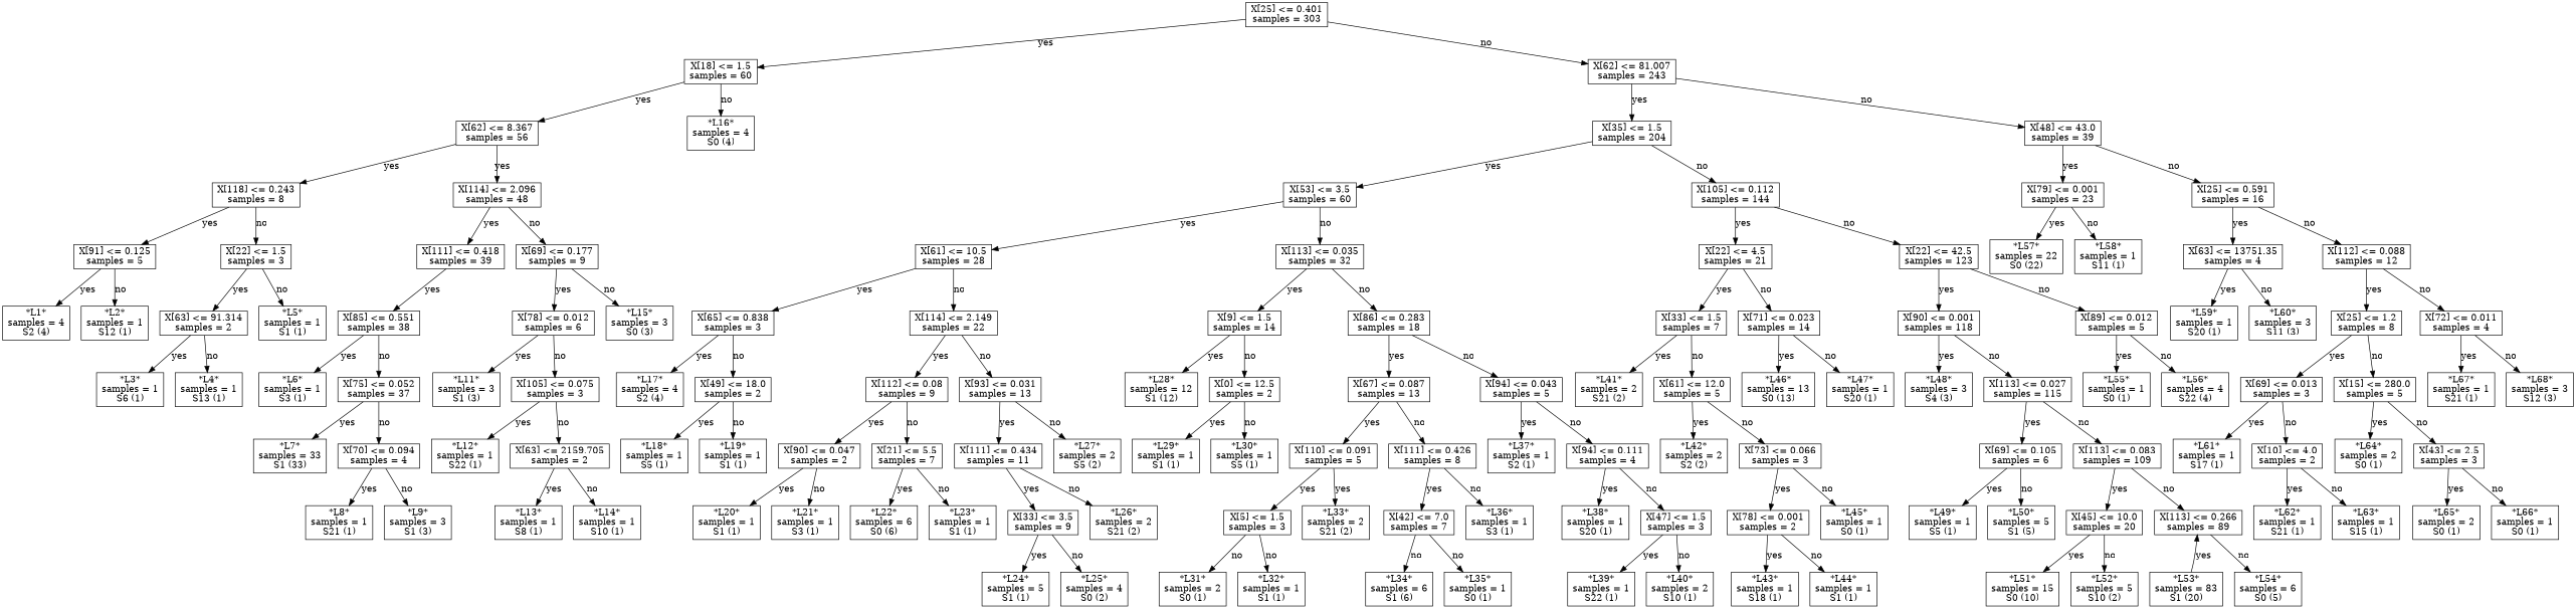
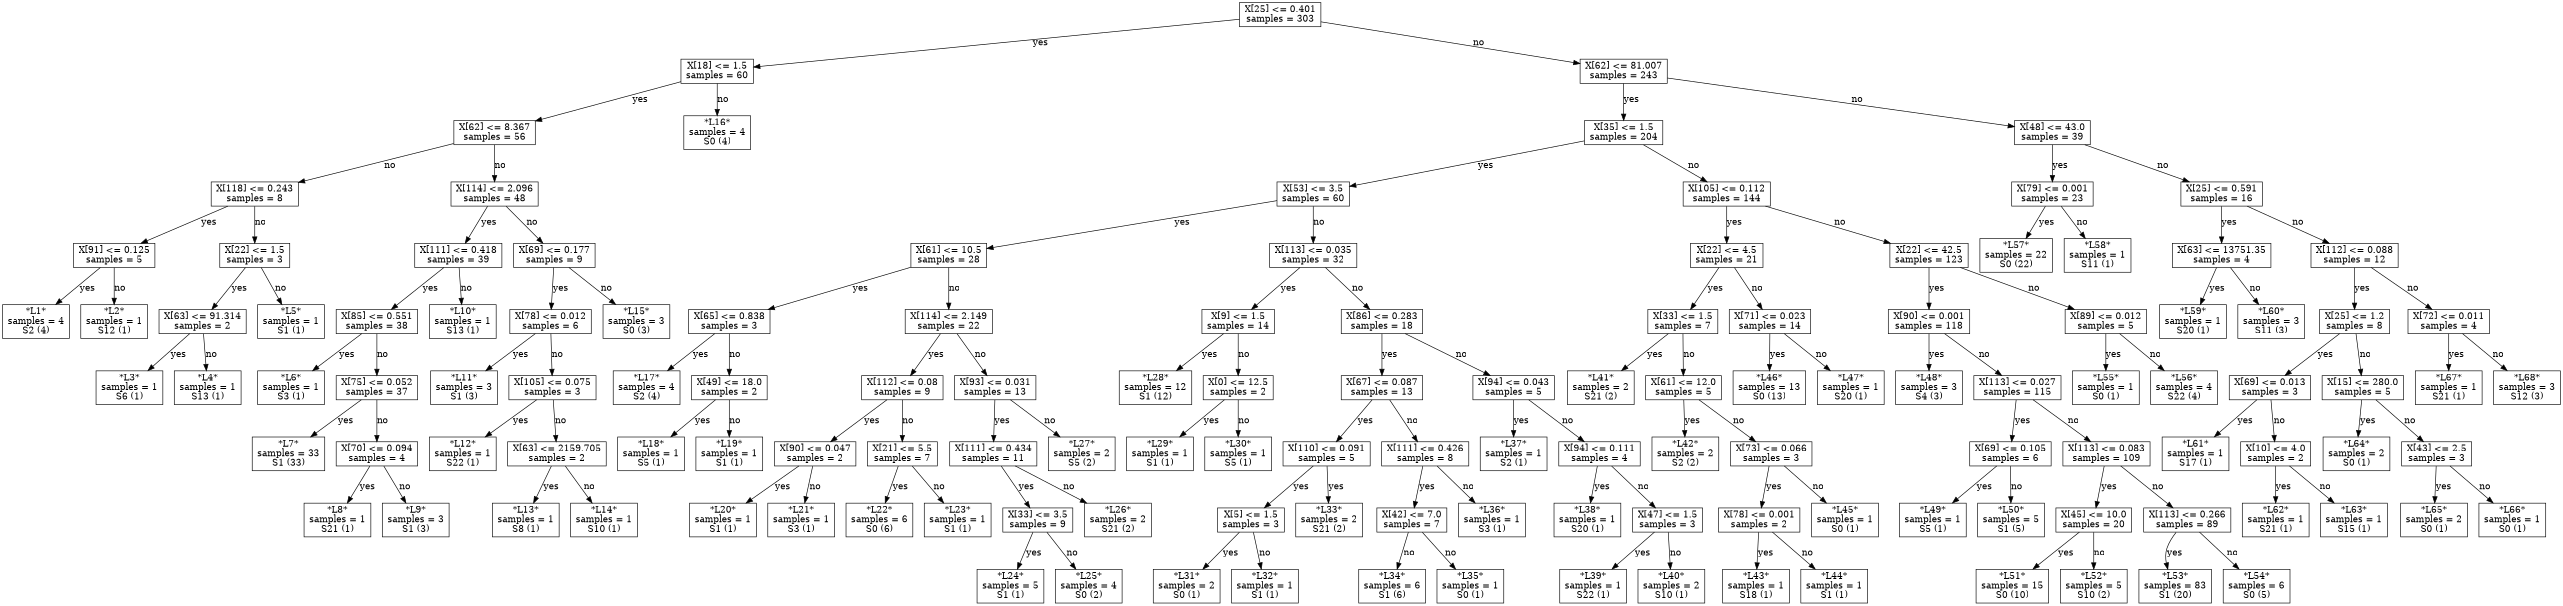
  digraph {
    node [shape=box]
    n1 [label="X[25] <= 0.401\nsamples = 303\n"]
    n2 [label="X[18] <= 1.5\nsamples = 60\n"]
    n3 [label="X[62] <= 81.007\nsamples = 243\n"]
    n4 [label="X[62] <= 8.367\nsamples = 56\n"]
    n5 [label="*L16*\nsamples = 4\nS0 (4)\n"]
    n6 [label="X[35] <= 1.5\nsamples = 204\n"]
    n7 [label="X[48] <= 43.0\nsamples = 39\n"]
    n8 [label="X[118] <= 0.243\nsamples = 8\n"]
    n9 [label="X[114] <= 2.096\nsamples = 48\n"]
    n10 [label="X[91] <= 0.125\nsamples = 5\n"]
    n11 [label="X[22] <= 1.5\nsamples = 3\n"]
    n12 [label="X[111] <= 0.418\nsamples = 39\n"]
    n13 [label="X[69] <= 0.177\nsamples = 9\n"]
    n14 [label="*L1*\nsamples = 4\nS2 (4)\n"]
    n15 [label="*L2*\nsamples = 1\nS12 (1)\n"]
    n16 [label="X[63] <= 91.314\nsamples = 2\n"]
    n17 [label="*L5*\nsamples = 1\nS1 (1)\n"]
    n18 [label="*L3*\nsamples = 1\nS6 (1)\n"]
    n19 [label="*L4*\nsamples = 1\nS13 (1)\n"]
    n20 [label="X[85] <= 0.551\nsamples = 38\n"]
+   n21 [label="*L10*\nsamples = 1\nS13 (1)\n"]
    n22 [label="X[78] <= 0.012\nsamples = 6\n"]
    n23 [label="*L15*\nsamples = 3\nS0 (3)\n"]
    n24 [label="*L6*\nsamples = 1\nS3 (1)\n"]
    n25 [label="X[75] <= 0.052\nsamples = 37\n"]
    n26 [label="*L7*\nsamples = 33\nS1 (33)\n"]
    n27 [label="X[70] <= 0.094\nsamples = 4\n"]
    n28 [label="*L8*\nsamples = 1\nS21 (1)\n"]
    n29 [label="*L9*\nsamples = 3\nS1 (3)\n"]
    n30 [label="*L11*\nsamples = 3\nS1 (3)\n"]
    n31 [label="X[105] <= 0.075\nsamples = 3\n"]
    n32 [label="*L12*\nsamples = 1\nS22 (1)\n"]
    n33 [label="X[63] <= 2159.705\nsamples = 2\n"]
    n34 [label="*L13*\nsamples = 1\nS8 (1)\n"]
    n35 [label="*L14*\nsamples = 1\nS10 (1)\n"]
    n36 [label="X[53] <= 3.5\nsamples = 60\n"]
    n37 [label="X[105] <= 0.112\nsamples = 144\n"]
    n38 [label="X[79] <= 0.001\nsamples = 23\n"]
    n39 [label="X[25] <= 0.591\nsamples = 16\n"]
    n40 [label="X[61] <= 10.5\nsamples = 28\n"]
    n41 [label="X[113] <= 0.035\nsamples = 32\n"]
    n42 [label="X[22] <= 4.5\nsamples = 21\n"]
    n43 [label="X[22] <= 42.5\nsamples = 123\n"]
    n44 [label="X[65] <= 0.838\nsamples = 3\n"]
    n45 [label="X[114] <= 2.149\nsamples = 22\n"]
    n46 [label="X[9] <= 1.5\nsamples = 14\n"]
    n47 [label="X[86] <= 0.283\nsamples = 18\n"]
    n48 [label="*L17*\nsamples = 4\nS2 (4)\n"]
    n49 [label="X[49] <= 18.0\nsamples = 2\n"]
    n50 [label="X[112] <= 0.08\nsamples = 9\n"]
    n51 [label="X[93] <= 0.031\nsamples = 13\n"]
    n52 [label="*L18*\nsamples = 1\nS5 (1)\n"]
    n53 [label="*L19*\nsamples = 1\nS1 (1)\n"]
    n54 [label="X[90] <= 0.047\nsamples = 2\n"]
    n55 [label="X[21] <= 5.5\nsamples = 7\n"]
    n56 [label="X[111] <= 0.434\nsamples = 11\n"]
    n57 [label="*L27*\nsamples = 2\nS5 (2)\n"]
    n58 [label="*L20*\nsamples = 1\nS1 (1)\n"]
    n59 [label="*L21*\nsamples = 1\nS3 (1)\n"]
    n60 [label="*L22*\nsamples = 6\nS0 (6)\n"]
    n61 [label="*L23*\nsamples = 1\nS1 (1)\n"]
    n62 [label="X[33] <= 3.5\nsamples = 9\n"]
    n63 [label="*L26*\nsamples = 2\nS21 (2)\n"]
    n64 [label="*L24*\nsamples = 5\nS1 (1)\n"]
    n65 [label="*L25*\nsamples = 4\nS0 (2)\n"]
    n66 [label="*L28*\nsamples = 12\nS1 (12)\n"]
    n67 [label="X[0] <= 12.5\nsamples = 2\n"]
    n68 [label="X[67] <= 0.087\nsamples = 13\n"]
    n69 [label="X[94] <= 0.043\nsamples = 5\n"]
    n70 [label="*L29*\nsamples = 1\nS1 (1)\n"]
    n71 [label="*L30*\nsamples = 1\nS5 (1)\n"]
    n72 [label="X[110] <= 0.091\nsamples = 5\n"]
    n73 [label="X[111] <= 0.426\nsamples = 8\n"]
    n74 [label="*L37*\nsamples = 1\nS2 (1)\n"]
    n75 [label="X[94] <= 0.111\nsamples = 4\n"]
    n76 [label="X[5] <= 1.5\nsamples = 3\n"]
    n77 [label="*L33*\nsamples = 2\nS21 (2)\n"]
    n78 [label="X[42] <= 7.0\nsamples = 7\n"]
    n79 [label="*L36*\nsamples = 1\nS3 (1)\n"]
    n80 [label="*L31*\nsamples = 2\nS0 (1)\n"]
    n81 [label="*L32*\nsamples = 1\nS1 (1)\n"]
    n82 [label="*L34*\nsamples = 6\nS1 (6)\n"]
    n83 [label="*L35*\nsamples = 1\nS0 (1)\n"]
    n84 [label="*L38*\nsamples = 1\nS20 (1)\n"]
    n85 [label="X[47] <= 1.5\nsamples = 3\n"]
    n86 [label="*L39*\nsamples = 1\nS22 (1)\n"]
    n87 [label="*L40*\nsamples = 2\nS10 (1)\n"]
    n88 [label="X[33] <= 1.5\nsamples = 7\n"]
    n89 [label="X[71] <= 0.023\nsamples = 14\n"]
    n90 [label="X[90] <= 0.001\nsamples = 118\n"]
    n91 [label="X[89] <= 0.012\nsamples = 5\n"]
    n92 [label="*L41*\nsamples = 2\nS21 (2)\n"]
    n93 [label="X[61] <= 12.0\nsamples = 5\n"]
    n94 [label="*L46*\nsamples = 13\nS0 (13)\n"]
    n95 [label="*L47*\nsamples = 1\nS20 (1)\n"]
    n96 [label="*L42*\nsamples = 2\nS2 (2)\n"]
    n97 [label="X[73] <= 0.066\nsamples = 3\n"]
    n98 [label="X[78] <= 0.001\nsamples = 2\n"]
    n99 [label="*L45*\nsamples = 1\nS0 (1)\n"]
    n100 [label="*L43*\nsamples = 1\nS18 (1)\n"]
    n101 [label="*L44*\nsamples = 1\nS1 (1)\n"]
    n102 [label="*L48*\nsamples = 3\nS4 (3)\n"]
    n103 [label="X[113] <= 0.027\nsamples = 115\n"]
    n104 [label="*L55*\nsamples = 1\nS0 (1)\n"]
    n105 [label="*L56*\nsamples = 4\nS22 (4)\n"]
    n106 [label="X[69] <= 0.105\nsamples = 6\n"]
    n107 [label="X[113] <= 0.083\nsamples = 109\n"]
    n108 [label="*L49*\nsamples = 1\nS5 (1)\n"]
    n109 [label="*L50*\nsamples = 5\nS1 (5)\n"]
    n110 [label="X[45] <= 10.0\nsamples = 20\n"]
    n111 [label="X[113] <= 0.266\nsamples = 89\n"]
    n112 [label="*L51*\nsamples = 15\nS0 (10)\n"]
    n113 [label="*L52*\nsamples = 5\nS10 (2)\n"]
    n114 [label="*L53*\nsamples = 83\nS1 (20)\n"]
    n115 [label="*L54*\nsamples = 6\nS0 (5)\n"]
    n116 [label="*L57*\nsamples = 22\nS0 (22)\n"]
    n117 [label="*L58*\nsamples = 1\nS11 (1)\n"]
    n118 [label="X[63] <= 13751.35\nsamples = 4\n"]
    n119 [label="X[112] <= 0.088\nsamples = 12\n"]
    n120 [label="*L59*\nsamples = 1\nS20 (1)\n"]
    n121 [label="*L60*\nsamples = 3\nS11 (3)\n"]
    n122 [label="X[25] <= 1.2\nsamples = 8\n"]
    n123 [label="X[72] <= 0.011\nsamples = 4\n"]
    n124 [label="X[69] <= 0.013\nsamples = 3\n"]
    n125 [label="X[15] <= 280.0\nsamples = 5\n"]
    n126 [label="*L67*\nsamples = 1\nS21 (1)\n"]
    n127 [label="*L68*\nsamples = 3\nS12 (3)\n"]
    n128 [label="*L61*\nsamples = 1\nS17 (1)\n"]
    n129 [label="X[10] <= 4.0\nsamples = 2\n"]
    n130 [label="*L64*\nsamples = 2\nS0 (1)\n"]
    n131 [label="X[43] <= 2.5\nsamples = 3\n"]
    n132 [label="*L62*\nsamples = 1\nS21 (1)\n"]
    n133 [label="*L63*\nsamples = 1\nS15 (1)\n"]
    n134 [label="*L65*\nsamples = 2\nS0 (1)\n"]
    n135 [label="*L66*\nsamples = 1\nS0 (1)\n"]
    n1 -> n2 [label=yes]
    n1 -> n3 [label=no]
    n2 -> n4 [label=yes]
    n2 -> n5 [label=no]
    n3 -> n6 [label=yes]
    n3 -> n7 [label=no]
-   n4 -> n8 [label=yes]
-   n4 -> n9 [label=yes]
+   n4 -> n8 [label=no]
+   n4 -> n9 [label=no]
    n6 -> n36 [label=yes]
    n6 -> n37 [label=no]
    n7 -> n38 [label=yes]
    n7 -> n39 [label=no]
    n8 -> n10 [label=yes]
    n8 -> n11 [label=no]
    n9 -> n12 [label=yes]
    n9 -> n13 [label=no]
    n10 -> n14 [label=yes]
    n10 -> n15 [label=no]
    n11 -> n16 [label=yes]
    n11 -> n17 [label=no]
    n12 -> n20 [label=yes]
+   n12 -> n21 [label=no]
    n13 -> n22 [label=yes]
    n13 -> n23 [label=no]
    n16 -> n18 [label=yes]
    n16 -> n19 [label=no]
    n20 -> n24 [label=yes]
    n20 -> n25 [label=no]
    n22 -> n30 [label=yes]
    n22 -> n31 [label=no]
    n25 -> n26 [label=yes]
    n25 -> n27 [label=no]
    n27 -> n28 [label=yes]
    n27 -> n29 [label=no]
    n31 -> n32 [label=yes]
    n31 -> n33 [label=no]
    n33 -> n34 [label=yes]
    n33 -> n35 [label=no]
    n36 -> n40 [label=yes]
    n36 -> n41 [label=no]
    n37 -> n42 [label=yes]
    n37 -> n43 [label=no]
    n38 -> n116 [label=yes]
    n38 -> n117 [label=no]
    n39 -> n118 [label=yes]
    n39 -> n119 [label=no]
    n40 -> n44 [label=yes]
    n40 -> n45 [label=no]
    n41 -> n46 [label=yes]
    n41 -> n47 [label=no]
    n42 -> n88 [label=yes]
    n42 -> n89 [label=no]
    n43 -> n90 [label=yes]
    n43 -> n91 [label=no]
    n44 -> n48 [label=yes]
    n44 -> n49 [label=no]
    n45 -> n50 [label=yes]
    n45 -> n51 [label=no]
    n46 -> n66 [label=yes]
    n46 -> n67 [label=no]
    n47 -> n68 [label=yes]
    n47 -> n69 [label=no]
    n49 -> n52 [label=yes]
    n49 -> n53 [label=no]
    n50 -> n54 [label=yes]
    n50 -> n55 [label=no]
    n51 -> n56 [label=yes]
    n51 -> n57 [label=no]
    n54 -> n58 [label=yes]
    n54 -> n59 [label=no]
    n55 -> n60 [label=yes]
    n55 -> n61 [label=no]
    n56 -> n62 [label=yes]
    n56 -> n63 [label=no]
    n62 -> n64 [label=yes]
    n62 -> n65 [label=no]
    n67 -> n70 [label=yes]
    n67 -> n71 [label=no]
    n68 -> n72 [label=yes]
    n68 -> n73 [label=no]
    n69 -> n74 [label=yes]
    n69 -> n75 [label=no]
    n72 -> n76 [label=yes]
    n72 -> n77 [label=yes]
    n73 -> n78 [label=yes]
    n73 -> n79 [label=no]
    n75 -> n84 [label=yes]
    n75 -> n85 [label=no]
-   n76 -> n80 [label=no]
+   n76 -> n80 [label=yes]
    n76 -> n81 [label=no]
    n78 -> n82 [label=no]
    n78 -> n83 [label=no]
    n85 -> n86 [label=yes]
    n85 -> n87 [label=no]
    n88 -> n92 [label=yes]
    n88 -> n93 [label=no]
    n89 -> n94 [label=yes]
    n89 -> n95 [label=no]
    n90 -> n102 [label=yes]
    n90 -> n103 [label=no]
    n91 -> n104 [label=yes]
    n91 -> n105 [label=no]
    n93 -> n96 [label=yes]
    n93 -> n97 [label=no]
    n97 -> n98 [label=yes]
    n97 -> n99 [label=no]
    n98 -> n100 [label=yes]
    n98 -> n101 [label=no]
    n103 -> n106 [label=yes]
    n103 -> n107 [label=no]
    n106 -> n108 [label=yes]
    n106 -> n109 [label=no]
    n107 -> n110 [label=yes]
    n107 -> n111 [label=no]
    n110 -> n112 [label=yes]
    n110 -> n113 [label=no]
-   n114 -> n111 [label=yes]
+   n111 -> n114 [label=yes]
    n111 -> n115 [label=no]
    n118 -> n120 [label=yes]
    n118 -> n121 [label=no]
    n119 -> n122 [label=yes]
    n119 -> n123 [label=no]
    n122 -> n124 [label=yes]
    n122 -> n125 [label=no]
    n123 -> n126 [label=yes]
    n123 -> n127 [label=no]
    n124 -> n128 [label=yes]
    n124 -> n129 [label=no]
    n125 -> n130 [label=yes]
    n125 -> n131 [label=no]
    n129 -> n132 [label=yes]
    n129 -> n133 [label=no]
    n131 -> n134 [label=yes]
    n131 -> n135 [label=no]
  }
